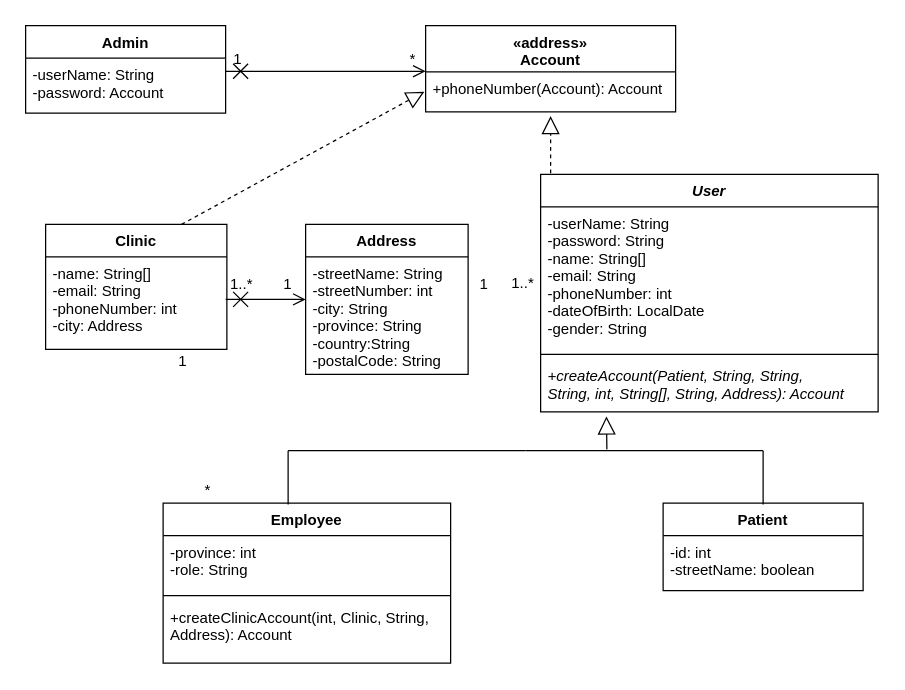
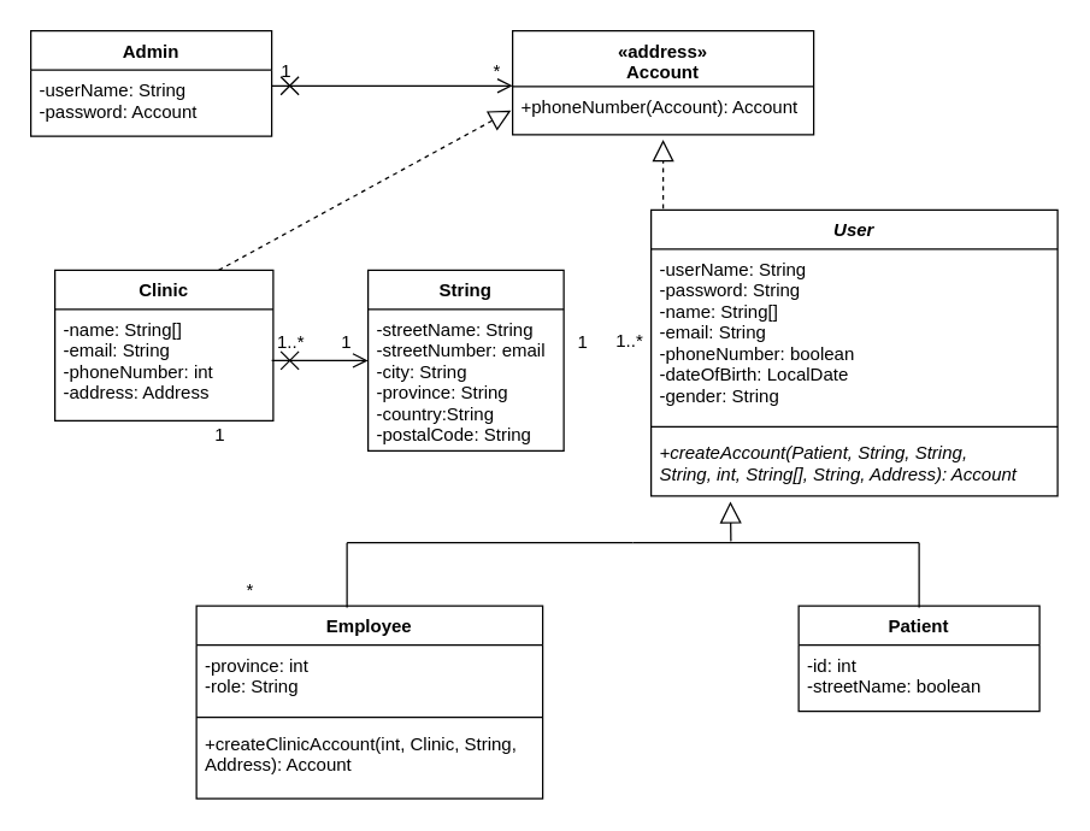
  <mxCell id="0" />
  <mxCell id="1" parent="0" />
  <mxCell id="2" value="«address»&#10;Account&#10;&#10;" style="swimlane;fontStyle=1;align=center;verticalAlign=top;childLayout=stackLayout;horizontal=1;startSize=37;horizontalStack=0;resizeParent=1;resizeParentMax=0;resizeLast=0;collapsible=1;marginBottom=0;" parent="1" vertex="1"><mxGeometry x="340" y="20" width="200" height="69" as="geometry" /></mxCell>
  <mxCell id="3" value="+phoneNumber(Account): Account" style="text;strokeColor=none;fillColor=none;align=left;verticalAlign=top;spacingLeft=4;spacingRight=4;overflow=hidden;rotatable=0;points=[[0,0.5],[1,0.5]];portConstraint=eastwest;" parent="2" vertex="1"><mxGeometry y="37" width="200" height="32" as="geometry" /></mxCell>
  <mxCell id="4" value="" style="endArrow=block;dashed=1;endFill=0;endSize=12;html=1;entryX=0.5;entryY=1.104;entryDx=0;entryDy=0;entryPerimeter=0;exitX=0.75;exitY=0;exitDx=0;exitDy=0;" parent="2" edge="1" source="17"><mxGeometry width="160" relative="1" as="geometry"><mxPoint x="-70" y="79" as="sourcePoint" /><mxPoint x="-1" y="52.828" as="targetPoint" /></mxGeometry></mxCell>
  <mxCell id="5" value="User" style="swimlane;fontStyle=3;align=center;verticalAlign=top;childLayout=stackLayout;horizontal=1;startSize=26;horizontalStack=0;resizeParent=1;resizeParentMax=0;resizeLast=0;collapsible=1;marginBottom=0;" parent="1" vertex="1"><mxGeometry x="432" y="139" width="270" height="190" as="geometry" /></mxCell>
- <mxCell id="6" value="-userName: String&#10;-password: String&#10;-name: String[]&#10;-email: String&#10;-phoneNumber: int&#10;-dateOfBirth: LocalDate&#10;-gender: String" style="text;strokeColor=none;fillColor=none;align=left;verticalAlign=top;spacingLeft=4;spacingRight=4;overflow=hidden;rotatable=0;points=[[0,0.5],[1,0.5]];portConstraint=eastwest;" parent="5" vertex="1"><mxGeometry y="26" width="270" height="114" as="geometry" /></mxCell>
+ <mxCell id="6" value="-userName: String&#10;-password: String&#10;-name: String[]&#10;-email: String&#10;-phoneNumber: boolean&#10;-dateOfBirth: LocalDate&#10;-gender: String" style="text;strokeColor=none;fillColor=none;align=left;verticalAlign=top;spacingLeft=4;spacingRight=4;overflow=hidden;rotatable=0;points=[[0,0.5],[1,0.5]];portConstraint=eastwest;" parent="5" vertex="1"><mxGeometry y="26" width="270" height="114" as="geometry" /></mxCell>
  <mxCell id="7" value="" style="line;strokeWidth=1;fillColor=none;align=left;verticalAlign=middle;spacingTop=-1;spacingLeft=3;spacingRight=3;rotatable=0;labelPosition=right;points=[];portConstraint=eastwest;" parent="5" vertex="1"><mxGeometry y="140" width="270" height="8" as="geometry" /></mxCell>
  <mxCell id="8" value="+createAccount(Patient, String, String, &#10;String, int, String[], String, Address): Account" style="text;strokeColor=none;fillColor=none;align=left;verticalAlign=top;spacingLeft=4;spacingRight=4;overflow=hidden;rotatable=0;points=[[0,0.5],[1,0.5]];portConstraint=eastwest;fontStyle=2" parent="5" vertex="1"><mxGeometry y="148" width="270" height="42" as="geometry" /></mxCell>
  <mxCell id="9" value="Admin" style="swimlane;fontStyle=1;align=center;verticalAlign=top;childLayout=stackLayout;horizontal=1;startSize=26;horizontalStack=0;resizeParent=1;resizeParentMax=0;resizeLast=0;collapsible=1;marginBottom=0;" parent="1" vertex="1"><mxGeometry x="20" y="20" width="160" height="70" as="geometry" /></mxCell>
  <mxCell id="10" value="-userName: String&#10;-password: Account" style="text;strokeColor=none;fillColor=none;align=left;verticalAlign=top;spacingLeft=4;spacingRight=4;overflow=hidden;rotatable=0;points=[[0,0.5],[1,0.5]];portConstraint=eastwest;" parent="9" vertex="1"><mxGeometry y="26" width="160" height="44" as="geometry" /></mxCell>
  <mxCell id="11" value="Employee" style="swimlane;fontStyle=1;align=center;verticalAlign=top;childLayout=stackLayout;horizontal=1;startSize=26;horizontalStack=0;resizeParent=1;resizeParentMax=0;resizeLast=0;collapsible=1;marginBottom=0;" parent="1" vertex="1"><mxGeometry x="130" y="402" width="230" height="128" as="geometry" /></mxCell>
  <mxCell id="12" value="-province: int &#10;-role: String" style="text;strokeColor=none;fillColor=none;align=left;verticalAlign=top;spacingLeft=4;spacingRight=4;overflow=hidden;rotatable=0;points=[[0,0.5],[1,0.5]];portConstraint=eastwest;" parent="11" vertex="1"><mxGeometry y="26" width="230" height="44" as="geometry" /></mxCell>
  <mxCell id="13" value="" style="line;strokeWidth=1;fillColor=none;align=left;verticalAlign=middle;spacingTop=-1;spacingLeft=3;spacingRight=3;rotatable=0;labelPosition=right;points=[];portConstraint=eastwest;" parent="11" vertex="1"><mxGeometry y="70" width="230" height="8" as="geometry" /></mxCell>
  <mxCell id="14" value="+createClinicAccount(int, Clinic, String, &#10;Address): Account" style="text;strokeColor=none;fillColor=none;align=left;verticalAlign=top;spacingLeft=4;spacingRight=4;overflow=hidden;rotatable=0;points=[[0,0.5],[1,0.5]];portConstraint=eastwest;" parent="11" vertex="1"><mxGeometry y="78" width="230" height="50" as="geometry" /></mxCell>
  <mxCell id="15" value="Patient" style="swimlane;fontStyle=1;align=center;verticalAlign=top;childLayout=stackLayout;horizontal=1;startSize=26;horizontalStack=0;resizeParent=1;resizeParentMax=0;resizeLast=0;collapsible=1;marginBottom=0;" parent="1" vertex="1"><mxGeometry x="530" y="402" width="160" height="70" as="geometry" /></mxCell>
  <mxCell id="16" value="-id: int&#10;-streetName: boolean" style="text;strokeColor=none;fillColor=none;align=left;verticalAlign=top;spacingLeft=4;spacingRight=4;overflow=hidden;rotatable=0;points=[[0,0.5],[1,0.5]];portConstraint=eastwest;" parent="15" vertex="1"><mxGeometry y="26" width="160" height="44" as="geometry" /></mxCell>
  <mxCell id="17" value="Clinic" style="swimlane;fontStyle=1;align=center;verticalAlign=top;childLayout=stackLayout;horizontal=1;startSize=26;horizontalStack=0;resizeParent=1;resizeParentMax=0;resizeLast=0;collapsible=1;marginBottom=0;" parent="1" vertex="1"><mxGeometry x="36" y="179" width="145" height="100" as="geometry" /></mxCell>
- <mxCell id="18" value="-name: String[]&#10;-email: String&#10;-phoneNumber: int&#10;-city: Address" style="text;strokeColor=none;fillColor=none;align=left;verticalAlign=top;spacingLeft=4;spacingRight=4;overflow=hidden;rotatable=0;points=[[0,0.5],[1,0.5]];portConstraint=eastwest;" parent="17" vertex="1"><mxGeometry y="26" width="145" height="74" as="geometry" /></mxCell>
+ <mxCell id="18" value="-name: String[]&#10;-email: String&#10;-phoneNumber: int&#10;-address: Address" style="text;strokeColor=none;fillColor=none;align=left;verticalAlign=top;spacingLeft=4;spacingRight=4;overflow=hidden;rotatable=0;points=[[0,0.5],[1,0.5]];portConstraint=eastwest;" parent="17" vertex="1"><mxGeometry y="26" width="145" height="74" as="geometry" /></mxCell>
  <mxCell id="19" value="" style="endArrow=block;dashed=1;endFill=0;endSize=12;html=1;entryX=0.5;entryY=1.104;entryDx=0;entryDy=0;entryPerimeter=0;" parent="1" target="3" edge="1"><mxGeometry width="160" relative="1" as="geometry"><mxPoint x="440" y="138" as="sourcePoint" /><mxPoint x="580" y="138" as="targetPoint" /></mxGeometry></mxCell>
  <mxCell id="20" value="" style="endArrow=block;endFill=0;endSize=12;html=1;entryX=0.195;entryY=1.087;entryDx=0;entryDy=0;entryPerimeter=0;" parent="1" edge="1" target="8"><mxGeometry width="160" relative="1" as="geometry"><mxPoint x="485" y="359" as="sourcePoint" /><mxPoint x="420" y="329" as="targetPoint" /></mxGeometry></mxCell>
  <mxCell id="21" value="" style="endArrow=none;endFill=0;endSize=12;html=1;" parent="1" edge="1"><mxGeometry width="160" relative="1" as="geometry"><mxPoint x="230" y="403" as="sourcePoint" /><mxPoint x="230" y="360" as="targetPoint" /></mxGeometry></mxCell>
  <mxCell id="22" value="" style="endArrow=none;endFill=0;endSize=12;html=1;startSize=4;" parent="1" edge="1"><mxGeometry width="160" relative="1" as="geometry"><mxPoint x="610" y="403" as="sourcePoint" /><mxPoint x="610" y="360" as="targetPoint" /></mxGeometry></mxCell>
  <mxCell id="23" value="" style="endArrow=none;endFill=0;endSize=12;html=1;" parent="1" edge="1"><mxGeometry width="160" relative="1" as="geometry"><mxPoint x="610" y="360" as="sourcePoint" /><mxPoint x="420" y="360" as="targetPoint" /></mxGeometry></mxCell>
  <mxCell id="24" value="1" style="text;html=1;strokeColor=none;fillColor=none;align=center;verticalAlign=middle;whiteSpace=wrap;rounded=0;" parent="1" vertex="1"><mxGeometry x="170" y="37" width="40" height="20" as="geometry" /></mxCell>
  <mxCell id="25" value="*" style="text;html=1;strokeColor=none;fillColor=none;align=center;verticalAlign=middle;whiteSpace=wrap;rounded=0;" parent="1" vertex="1"><mxGeometry x="310" y="37" width="40" height="20" as="geometry" /></mxCell>
  <mxCell id="26" value="" style="endArrow=none;endFill=0;endSize=12;html=1;" parent="1" edge="1"><mxGeometry width="160" relative="1" as="geometry"><mxPoint x="420" y="360" as="sourcePoint" /><mxPoint x="230" y="360" as="targetPoint" /></mxGeometry></mxCell>
  <mxCell id="27" value="*" style="text;html=1;strokeColor=none;fillColor=none;align=center;verticalAlign=middle;whiteSpace=wrap;rounded=0;" parent="1" vertex="1"><mxGeometry x="146" y="382" width="40" height="20" as="geometry" /></mxCell>
  <mxCell id="28" value="" style="endArrow=open;startArrow=cross;endFill=0;startFill=0;endSize=8;startSize=10;html=1;" edge="1" parent="1"><mxGeometry width="160" relative="1" as="geometry"><mxPoint x="180" y="56.5" as="sourcePoint" /><mxPoint x="340" y="56.5" as="targetPoint" /></mxGeometry></mxCell>
- <mxCell id="29" value="Address" style="swimlane;fontStyle=1;align=center;verticalAlign=top;childLayout=stackLayout;horizontal=1;startSize=26;horizontalStack=0;resizeParent=1;resizeParentMax=0;resizeLast=0;collapsible=1;marginBottom=0;" vertex="1" parent="1"><mxGeometry x="244" y="179" width="130" height="120" as="geometry" /></mxCell>
- <mxCell id="30" value="-streetName: String&#10;-streetNumber: int&#10;-city: String&#10;-province: String&#10;-country:String&#10;-postalCode: String&#10;" style="text;strokeColor=none;fillColor=none;align=left;verticalAlign=top;spacingLeft=4;spacingRight=4;overflow=hidden;rotatable=0;points=[[0,0.5],[1,0.5]];portConstraint=eastwest;" vertex="1" parent="29"><mxGeometry y="26" width="130" height="94" as="geometry" /></mxCell>
+ <mxCell id="29" value="String" style="swimlane;fontStyle=1;align=center;verticalAlign=top;childLayout=stackLayout;horizontal=1;startSize=26;horizontalStack=0;resizeParent=1;resizeParentMax=0;resizeLast=0;collapsible=1;marginBottom=0;" vertex="1" parent="1"><mxGeometry x="244" y="179" width="130" height="120" as="geometry" /></mxCell>
+ <mxCell id="30" value="-streetName: String&#10;-streetNumber: email&#10;-city: String&#10;-province: String&#10;-country:String&#10;-postalCode: String&#10;" style="text;strokeColor=none;fillColor=none;align=left;verticalAlign=top;spacingLeft=4;spacingRight=4;overflow=hidden;rotatable=0;points=[[0,0.5],[1,0.5]];portConstraint=eastwest;" vertex="1" parent="29"><mxGeometry y="26" width="130" height="94" as="geometry" /></mxCell>
  <mxCell id="31" value="" style="endArrow=open;startArrow=cross;endFill=0;startFill=0;endSize=8;startSize=10;html=1;entryX=0;entryY=0.5;entryDx=0;entryDy=0;" edge="1" parent="1" target="29"><mxGeometry width="160" relative="1" as="geometry"><mxPoint x="180" y="239" as="sourcePoint" /><mxPoint x="210" y="239" as="targetPoint" /></mxGeometry></mxCell>
  <mxCell id="32" value="1" style="text;html=1;strokeColor=none;fillColor=none;align=center;verticalAlign=middle;whiteSpace=wrap;rounded=0;" vertex="1" parent="1"><mxGeometry x="223" y="219" width="14" height="15" as="geometry" /></mxCell>
  <mxCell id="33" value="1..*" style="text;html=1;strokeColor=none;fillColor=none;align=center;verticalAlign=middle;whiteSpace=wrap;rounded=0;" vertex="1" parent="1"><mxGeometry x="186" y="219" width="14" height="15" as="geometry" /></mxCell>
  <mxCell id="34" value="1" style="text;html=1;strokeColor=none;fillColor=none;align=center;verticalAlign=middle;whiteSpace=wrap;rounded=0;" vertex="1" parent="1"><mxGeometry x="380" y="219" width="14" height="15" as="geometry" /></mxCell>
  <mxCell id="35" value="1..*" style="text;html=1;strokeColor=none;fillColor=none;align=center;verticalAlign=middle;whiteSpace=wrap;rounded=0;" vertex="1" parent="1"><mxGeometry x="411" y="218" width="14" height="15" as="geometry" /></mxCell>
  <mxCell id="36" value="1" style="text;html=1;strokeColor=none;fillColor=none;align=center;verticalAlign=middle;whiteSpace=wrap;rounded=0;" vertex="1" parent="1"><mxGeometry x="126" y="279" width="40" height="20" as="geometry" /></mxCell>
